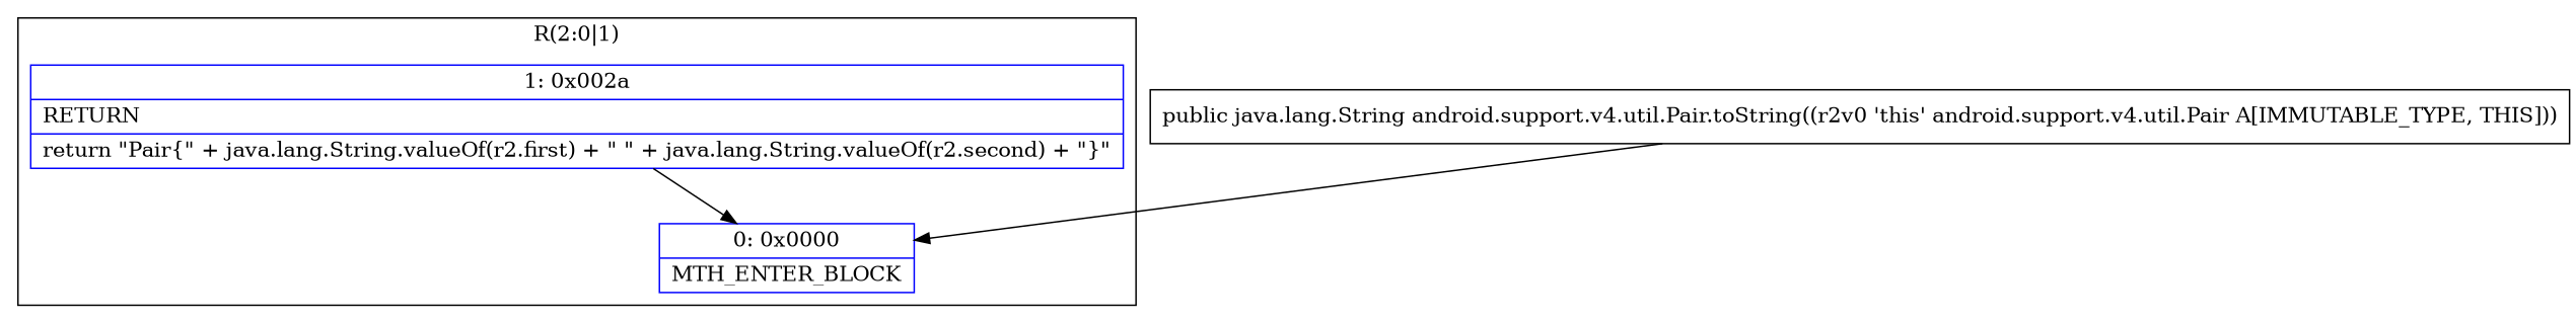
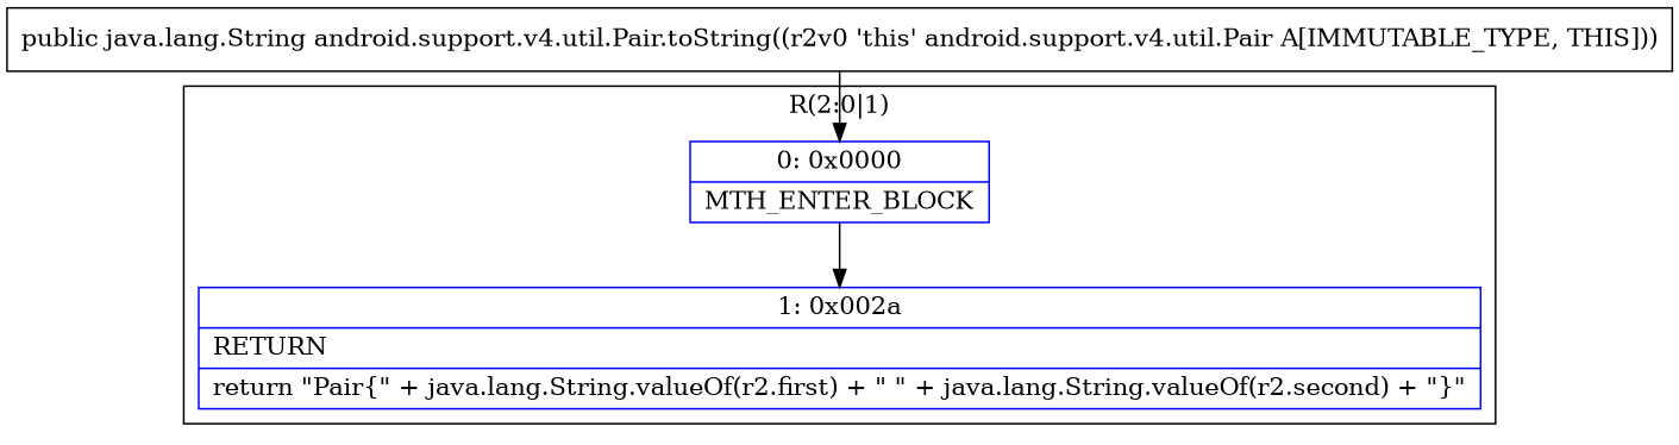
  digraph {
    node [color=blue shape=record]
    n1 [label="{0\:\ 0x0000|MTH_ENTER_BLOCK\l}"]
    n2 [label="{1\:\ 0x002a|RETURN\l|return \"Pair\{\" + java.lang.String.valueOf(r2.first) + \" \" + java.lang.String.valueOf(r2.second) + \"\}\"\l}"]
    n3 [label="{public java.lang.String android.support.v4.util.Pair.toString((r2v0 'this' android.support.v4.util.Pair A[IMMUTABLE_TYPE, THIS])) }" color=""]
    subgraph cluster_1 {
      label="R(2:0|1)"
      n1
      n2
    }
-   n2 -> n1
+   n1 -> n2
    n3 -> n1
  }
